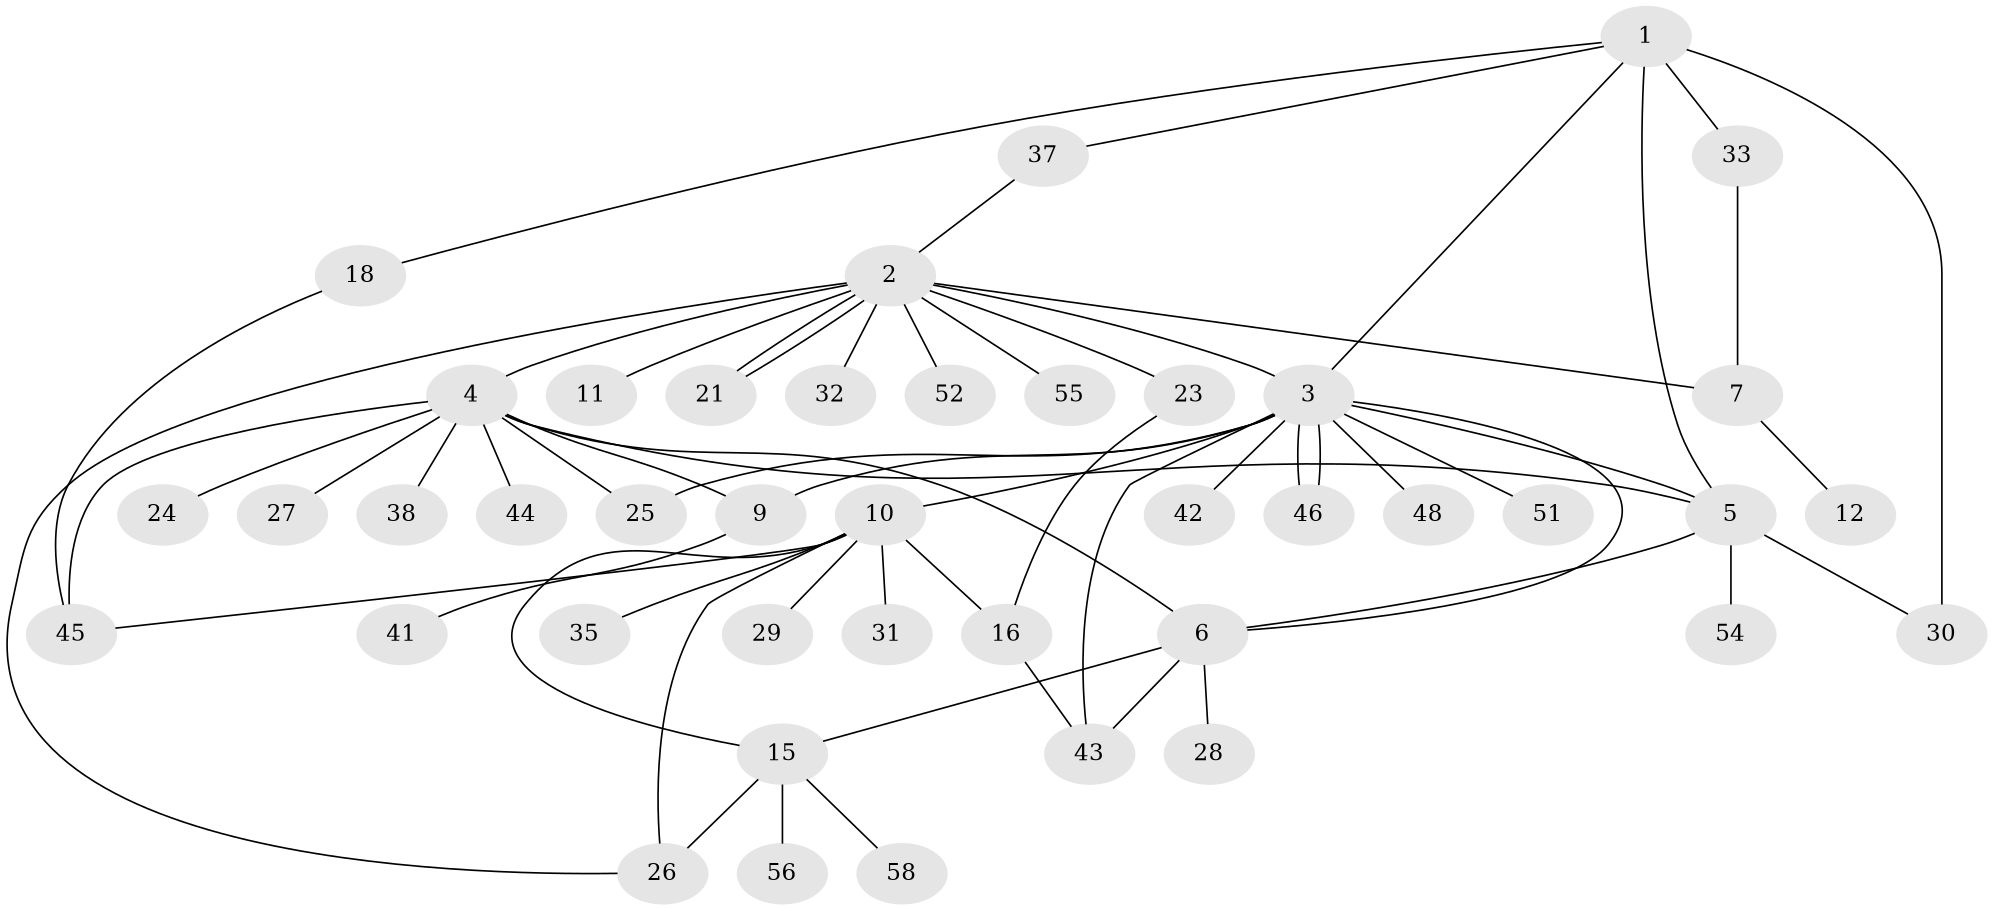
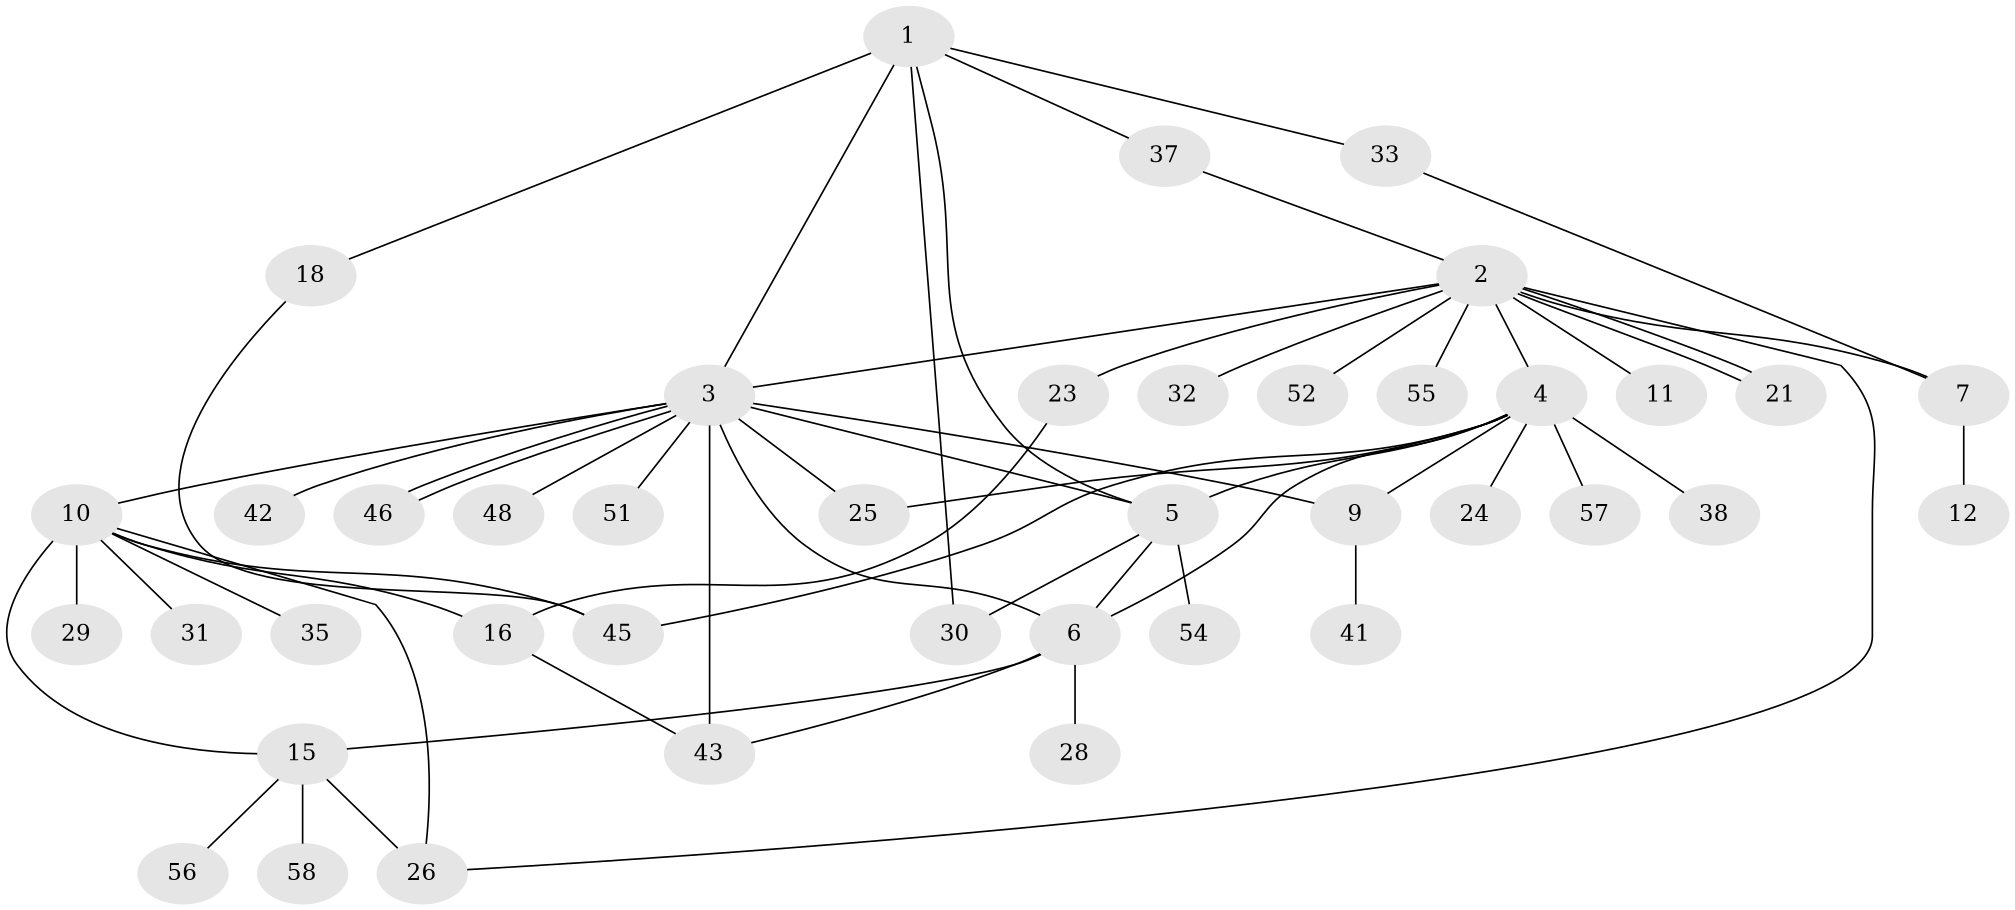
  graph {
    node [color=gray90 style=filled]
    1 [super="+8"]
    3 [super="+57"]
    5 [super="+14"]
    18 [super="+39"]
    30 [super="+34"]
    33 [super="+40"]
    37
    2 [super="+59"]
    4 [super="+17"]
    7
    11
    21
    23
    26
    32
    52
    55
    6 [super="+13"]
    9
    10 [super="+20"]
    25
    42
    43 [super="+49"]
    46
    48
    51
    54
    45 [super="+53"]
    24 [super="+50"]
-   27
+   27 [label=57]
    38 [super="+47"]
-   44
    12 [super="+22"]
    16 [super="+19"]
    15 [super="+36"]
    28
    41
    29
    31
    35
    56
    58
    1 -- 3
    1 -- 5
    1 -- 18
    1 -- 30 [weight=2]
    1 -- 33
    1 -- 37
    3 -- 5
    3 -- 6
    3 -- 9
    3 -- 10
    3 -- 25
    3 -- 42
    3 -- 43
    3 -- 46
    3 -- 46
    3 -- 48
    3 -- 51
    5 -- 30
    5 -- 6
    5 -- 54
    18 -- 45
    33 -- 7
    37 -- 2
    2 -- 3
    2 -- 4
    2 -- 7
    2 -- 11
    2 -- 21
    2 -- 21
    2 -- 23
    2 -- 26
    2 -- 32
    2 -- 52
    2 -- 55
    4 -- 5
    4 -- 6
    4 -- 9
    4 -- 25
    4 -- 45
    4 -- 24
    4 -- 27
    4 -- 38
-   4 -- 44
    7 -- 12
    23 -- 16
    6 -- 43
    6 -- 15
    6 -- 28
    9 -- 41
    10 -- 26
    10 -- 45
    10 -- 16
    10 -- 15
    10 -- 29
    10 -- 31
    10 -- 35
    16 -- 43
    15 -- 26
    15 -- 56
    15 -- 58
  }
